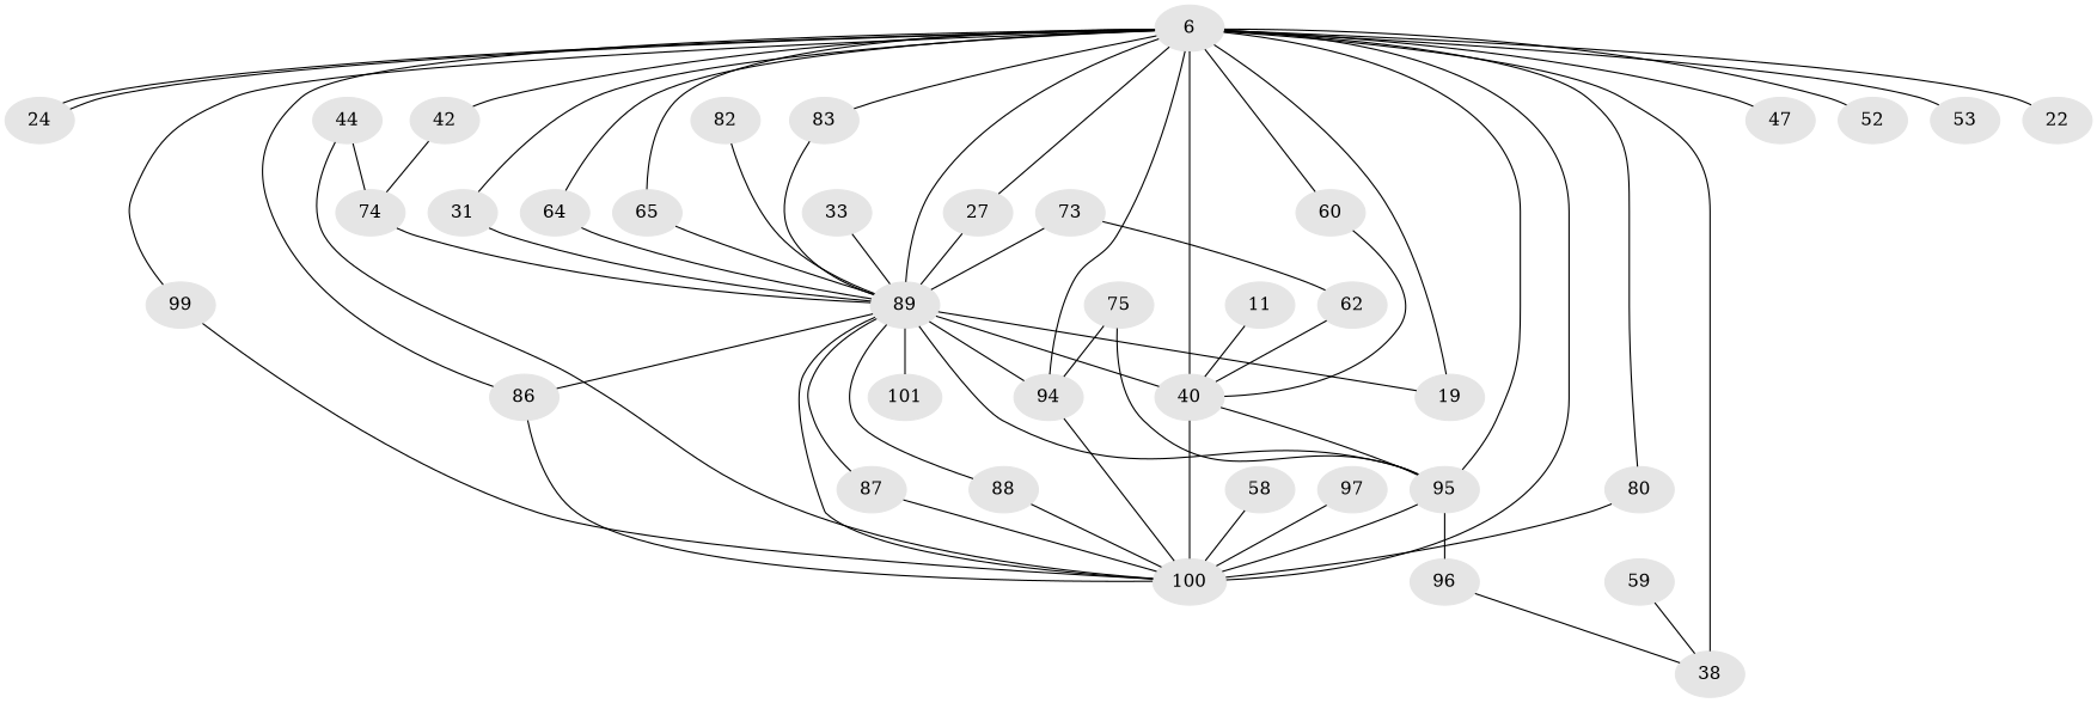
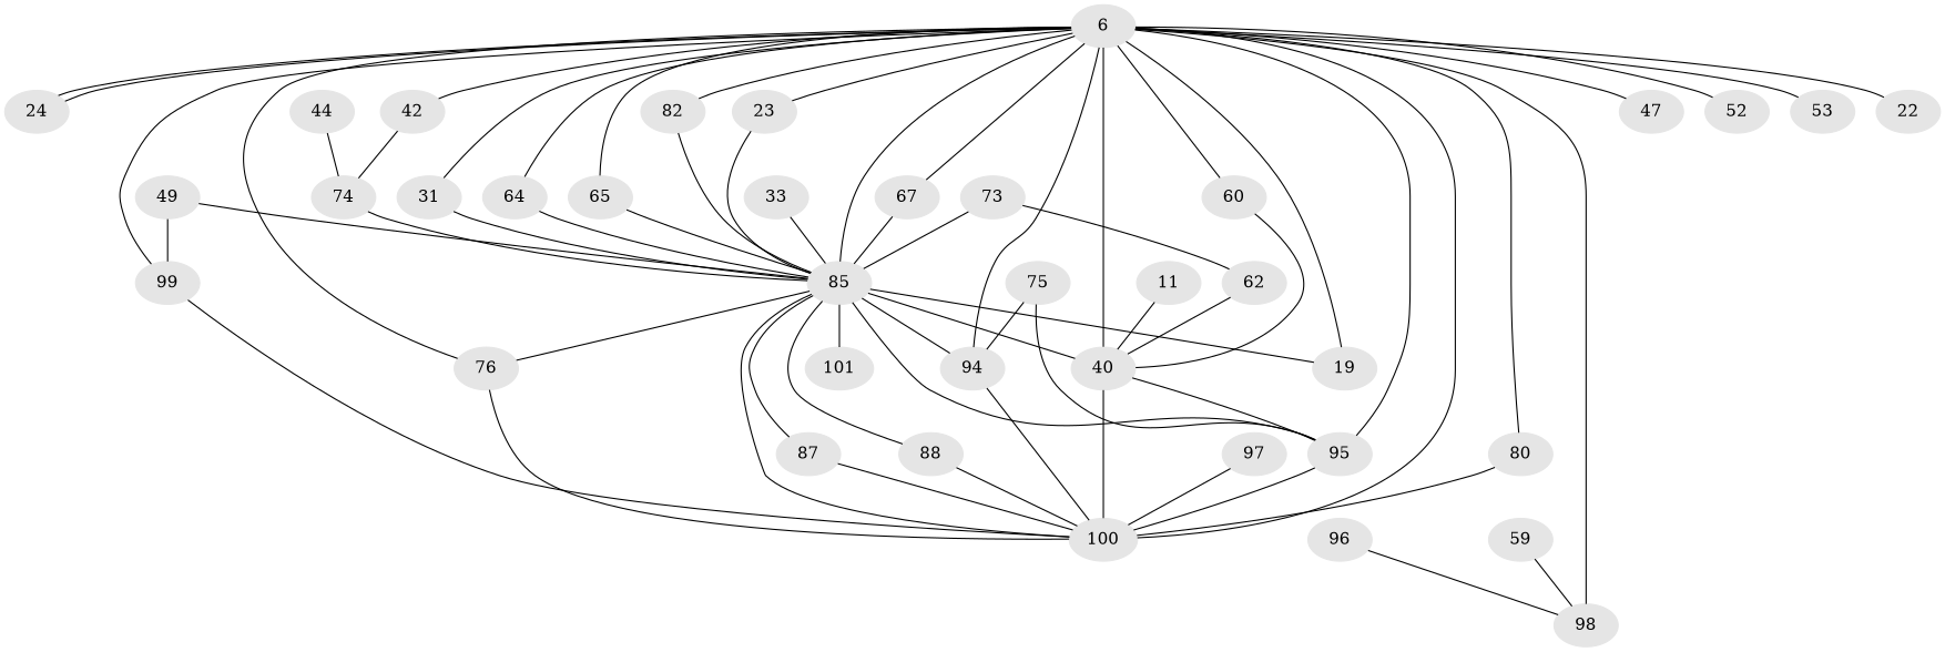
  graph {
    node [color=gray90 style=filled]
    6 [super="+3+5"]
    22
    24
-   27
+   27 [label=67]
    31 [super="+30"]
    42
    47
    52 [super="+23+34"]
    53
    60
    64
    65
    80
    82
-   83
-   85 [super="+67+9" label=89]
-   86 [super="+56+77"]
+   83 [label=23]
+   85 [super="+67+9"]
+   86 [super="+56+77" label=76]
    n18 [label=19 super="+18"]
    n19 [label=40 super="+71+8"]
    94 [super="+36+92+79"]
    95 [super="+68+78"]
-   98 [super="+28+51" label=38]
+   98 [super="+28+51"]
    99 [super="+50+91"]
    100 [super="+48+93"]
    74 [super="+25"]
    62
    87
    88
    101 [super="+19"]
    96 [super="+81"]
    11
    33
    44
-   58 [super="+41"]
+   49 [super="+21"]
    59
    73
    75
    97
    6 -- 22 [weight=2]
    6 -- 24
    6 -- 24
    6 -- 27
    6 -- 31 [weight=2]
    6 -- 42
    6 -- 47 [weight=2]
    6 -- 52 [weight=4]
    6 -- 53 [weight=2]
    6 -- 60
    6 -- 64
    6 -- 65
    6 -- 80
+   6 -- 82
    6 -- 83
    6 -- 85 [weight=8]
    6 -- 86
    6 -- n18 [weight=2]
    6 -- n19 [weight=9]
    6 -- 94 [weight=5]
    6 -- 95 [weight=4]
    6 -- 98 [weight=4]
    6 -- 99 [weight=2]
    6 -- 100 [weight=11]
    27 -- 85
    31 -- 85 [weight=2]
    42 -- 74
    60 -- n19
    64 -- 85
    65 -- 85
    80 -- 100
    82 -- 85
    83 -- 85
    85 -- 86 [weight=2]
    85 -- n18
    85 -- n19 [weight=6]
    85 -- 94 [weight=6]
    85 -- 95 [weight=3]
    85 -- 100 [weight=9]
    85 -- 87
    85 -- 88
    85 -- 101 [weight=3]
    86 -- 100 [weight=2]
    n19 -- 95
    n19 -- 100 [weight=6]
    94 -- 100
    95 -- 100 [weight=2]
-   95 -- 96 [weight=2]
    99 -- 100 [weight=2]
    74 -- 85 [weight=3]
    62 -- n19
    87 -- 100
    88 -- 100
    96 -- 98
    11 -- n19 [weight=2]
    33 -- 85
-   44 -- 100
    44 -- 74
-   58 -- 100 [weight=3]
+   49 -- 85 [weight=3]
+   49 -- 99
    59 -- 98
    73 -- 85
    73 -- 62
    75 -- 94
    75 -- 95
    97 -- 100
  }
